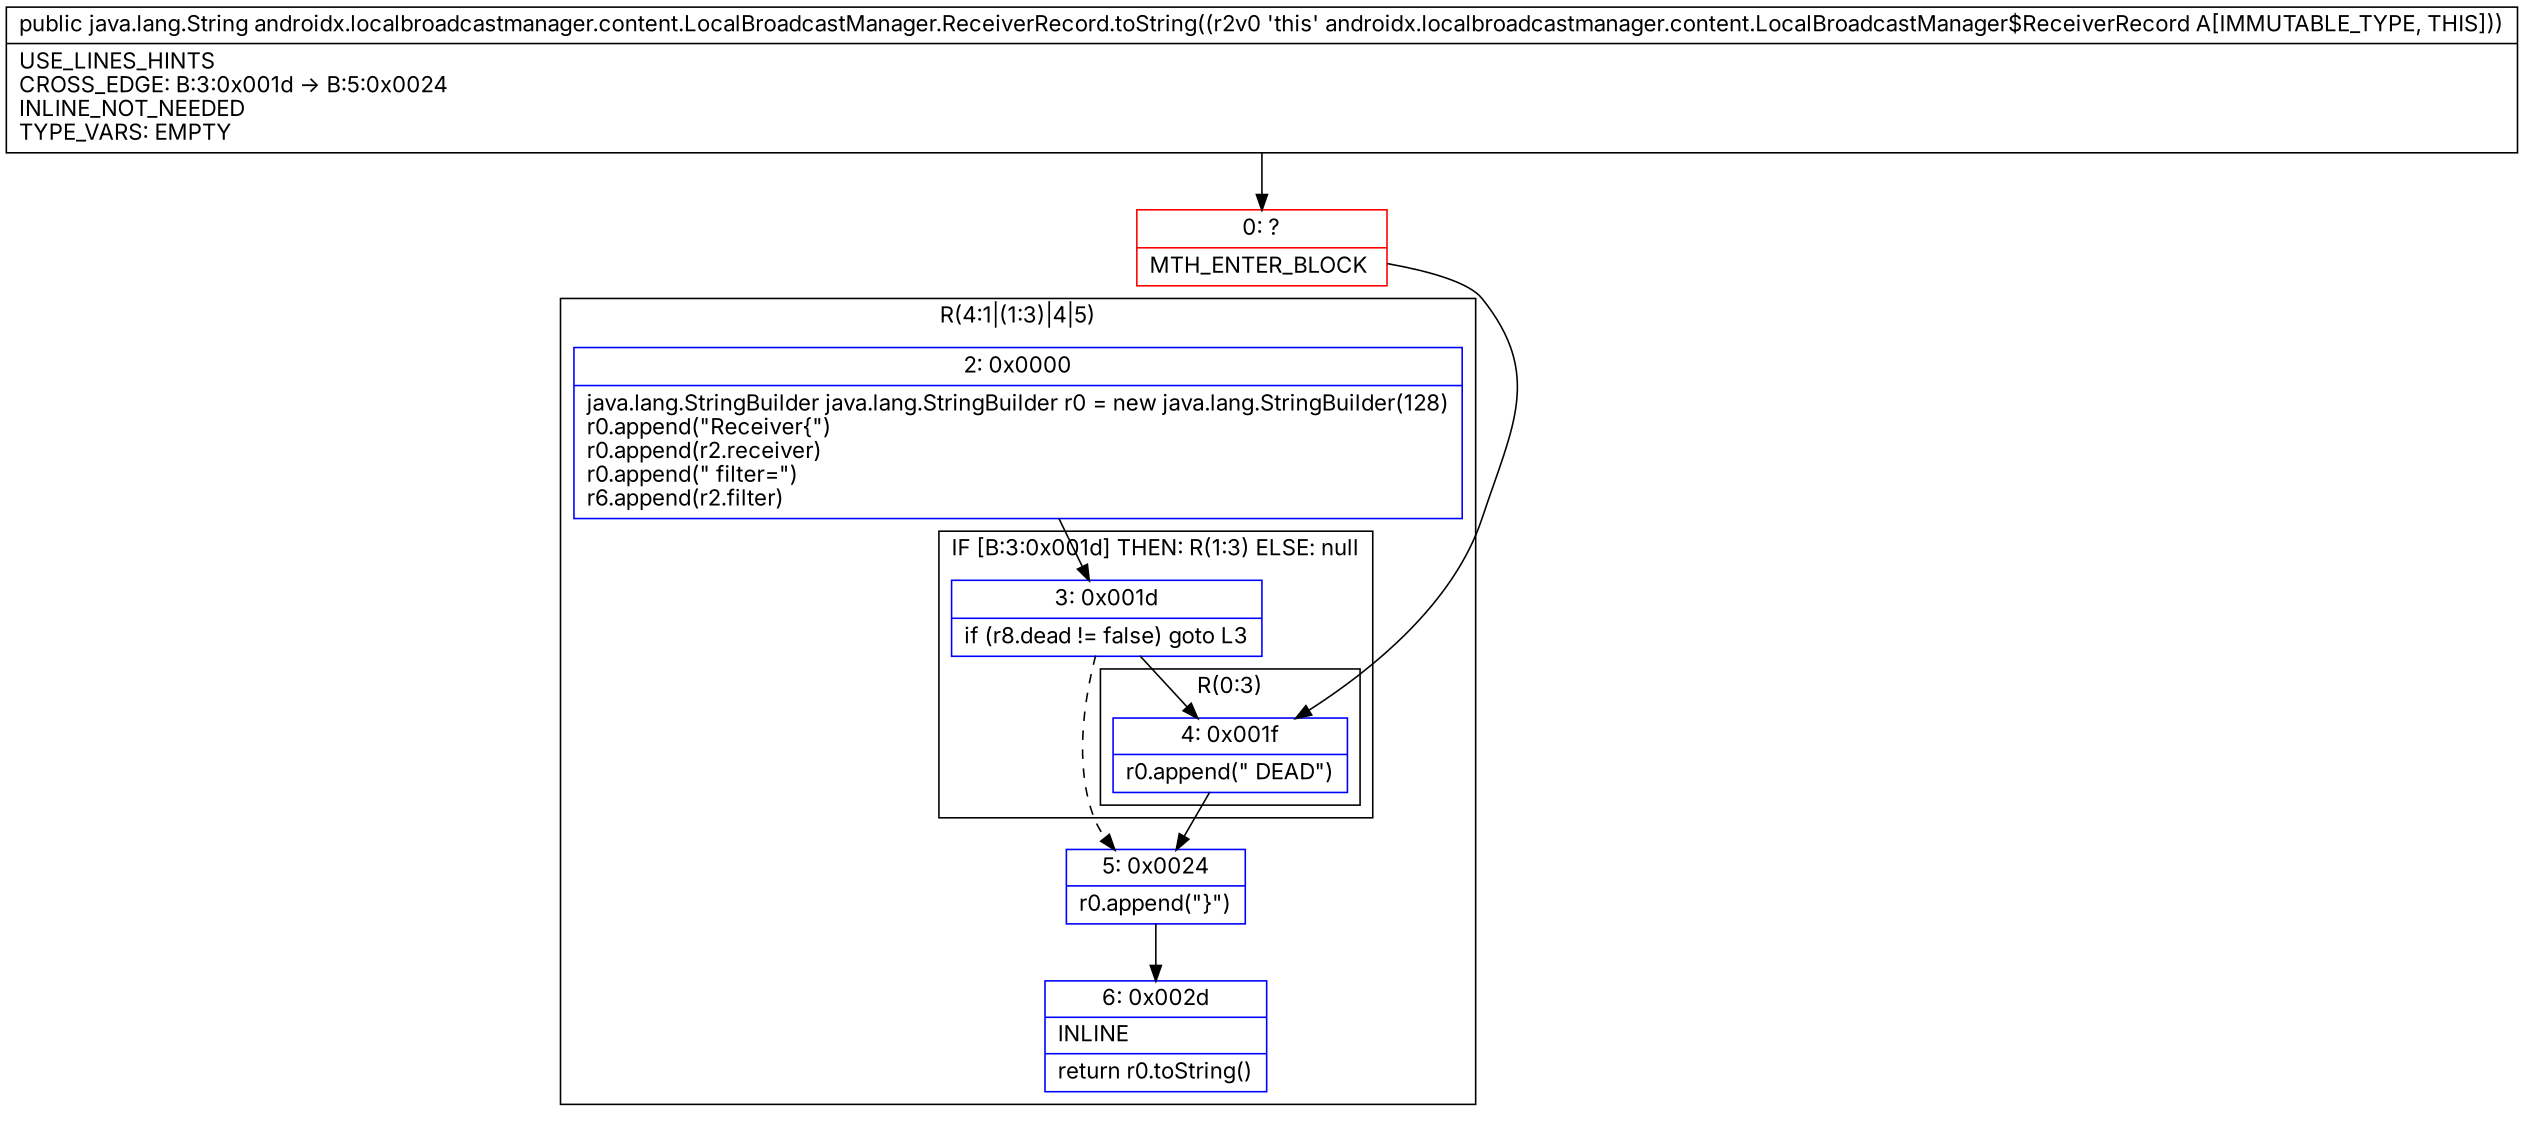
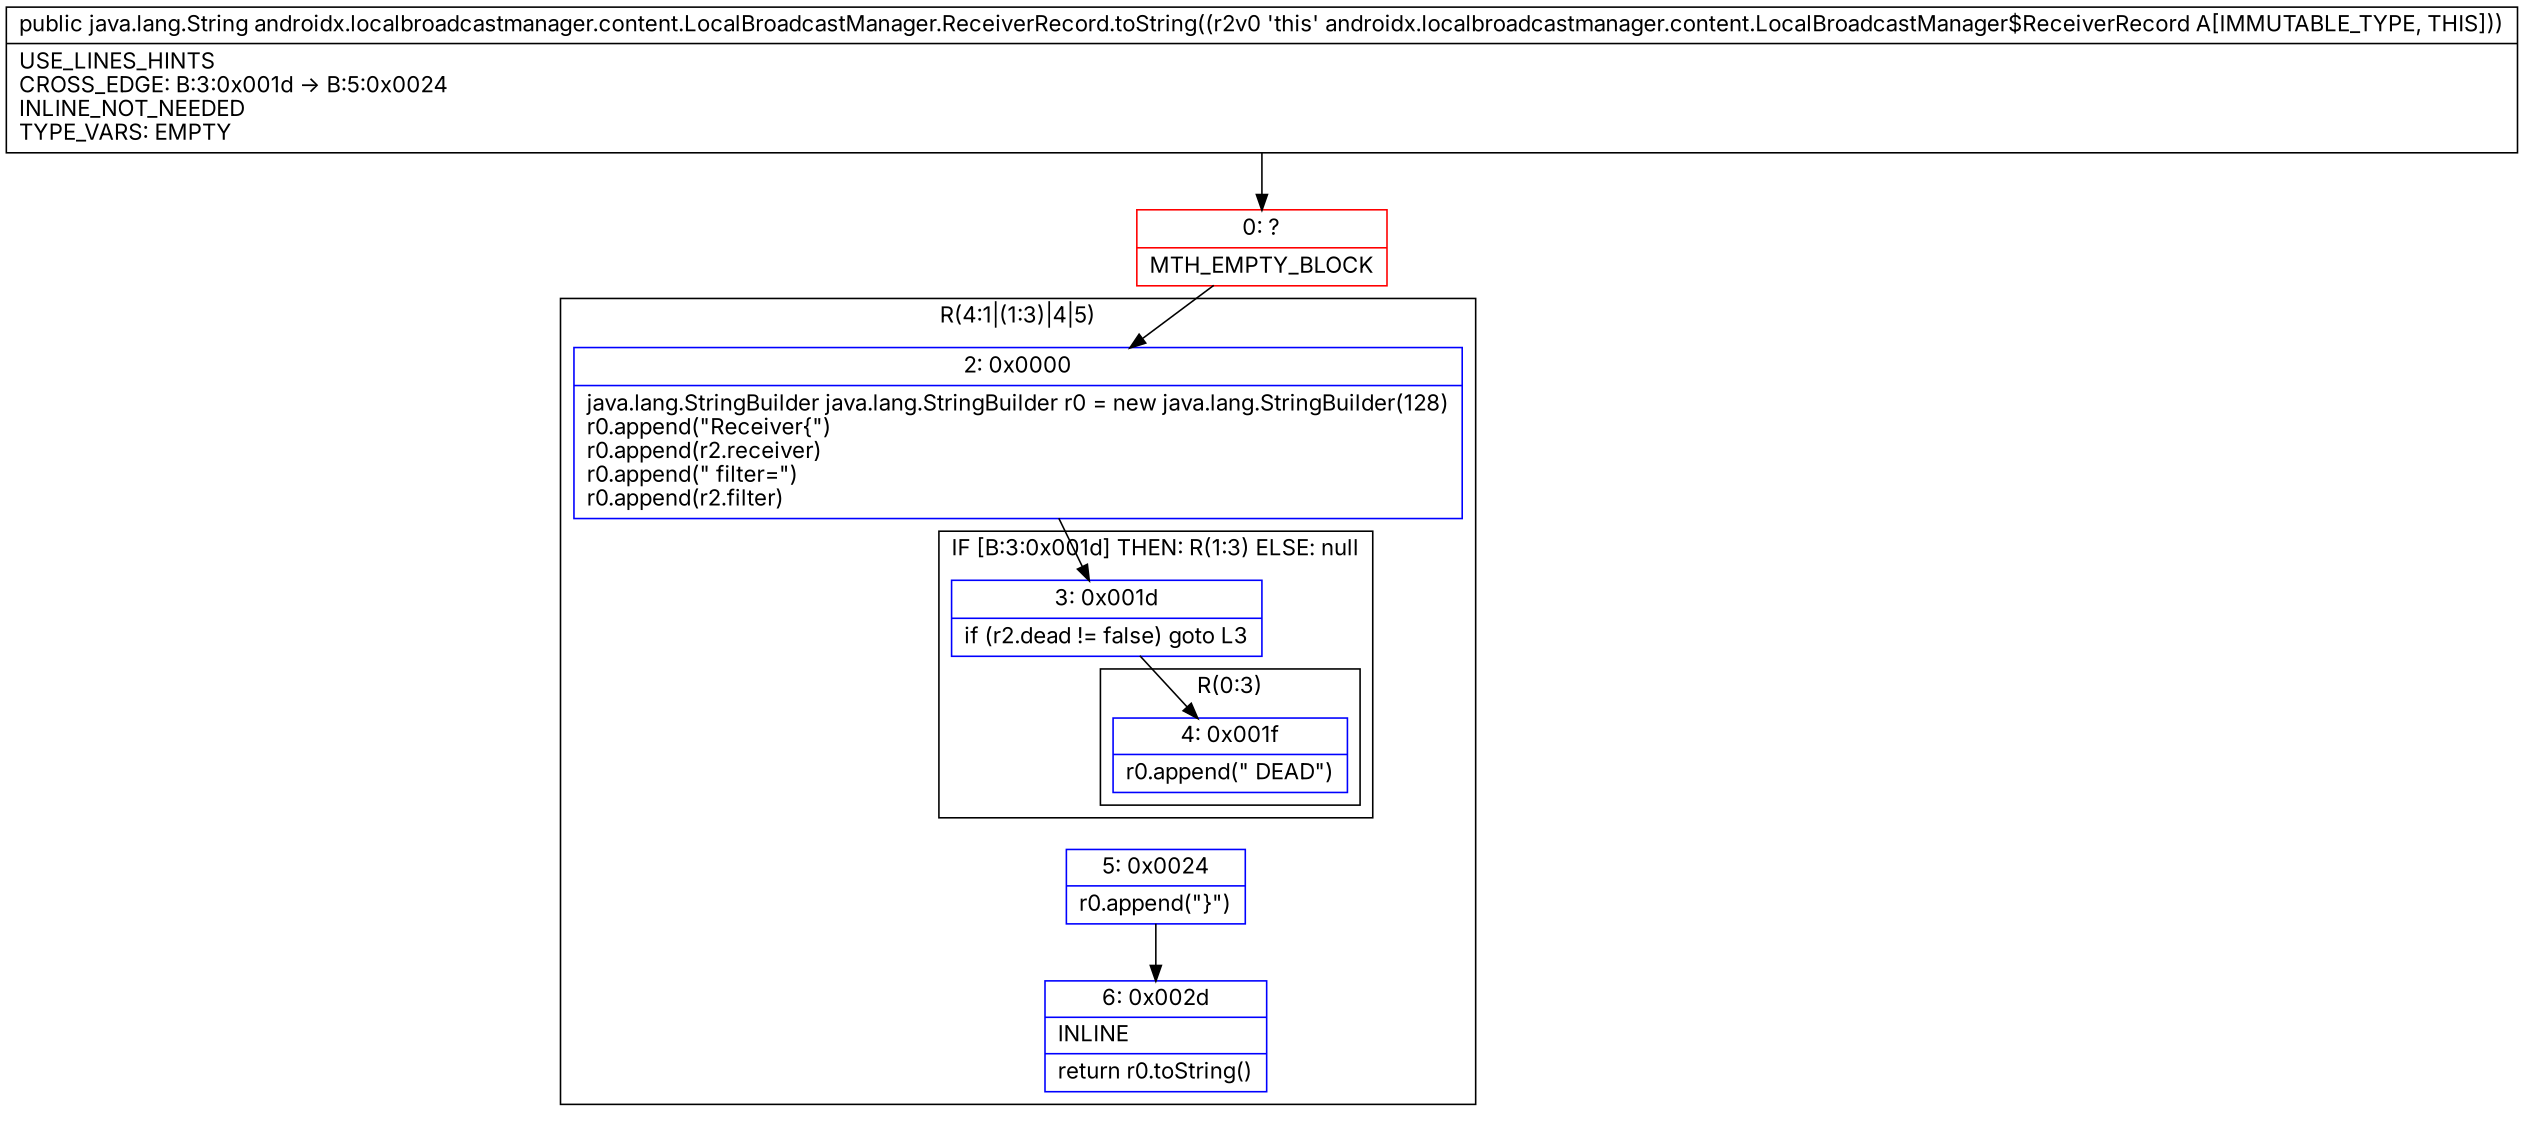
  digraph {
    fontname=Inter
    node [color=blue fontname=Inter shape=record]
    edge [fontname=Inter]
    n1 [label="{4\:\ 0x001f|r0.append(\" DEAD\")\l}"]
-   n2 [label="{3\:\ 0x001d|if (r8.dead != false) goto L3\l}"]
-   n3 [label="{2\:\ 0x0000|java.lang.StringBuilder java.lang.StringBuilder r0 = new java.lang.StringBuilder(128)\lr0.append(\"Receiver\{\")\lr0.append(r2.receiver)\lr0.append(\" filter=\")\lr6.append(r2.filter)\l}"]
+   n2 [label="{3\:\ 0x001d|if (r2.dead != false) goto L3\l}"]
+   n3 [label="{2\:\ 0x0000|java.lang.StringBuilder java.lang.StringBuilder r0 = new java.lang.StringBuilder(128)\lr0.append(\"Receiver\{\")\lr0.append(r2.receiver)\lr0.append(\" filter=\")\lr0.append(r2.filter)\l}"]
    n4 [label="{5\:\ 0x0024|r0.append(\"\}\")\l}"]
    n5 [label="{6\:\ 0x002d|INLINE\l|return r0.toString()\l}"]
-   n6 [color=red label="{0\:\ ?|MTH_ENTER_BLOCK\l}"]
+   n6 [color=red label="{0\:\ ?|MTH_EMPTY_BLOCK\l}"]
    n7 [label="{public java.lang.String androidx.localbroadcastmanager.content.LocalBroadcastManager.ReceiverRecord.toString((r2v0 'this' androidx.localbroadcastmanager.content.LocalBroadcastManager$ReceiverRecord A[IMMUTABLE_TYPE, THIS]))  | USE_LINES_HINTS\lCROSS_EDGE: B:3:0x001d \-\> B:5:0x0024\lINLINE_NOT_NEEDED\lTYPE_VARS: EMPTY\l}" color=""]
    subgraph cluster_1 {
      label="R(4:1|(1:3)|4|5)"
      n3
      n4
      n5
      subgraph cluster_2 {
        label="IF [B:3:0x001d] THEN: R(1:3) ELSE: null"
        n2
        subgraph cluster_3 {
          label="R(0:3)"
          n1
        }
      }
    }
-   n1 -> n4
    n2 -> n1
-   n2 -> n4 [style=dashed]
    n3 -> n2
    n4 -> n5
-   n6 -> n1
+   n6 -> n3
    n7 -> n6
  }
